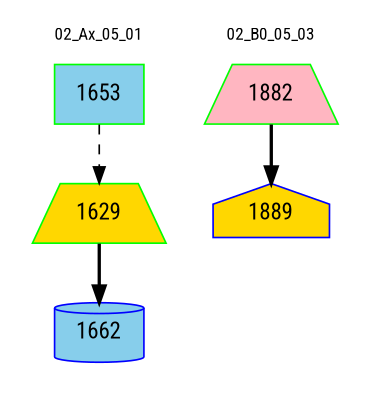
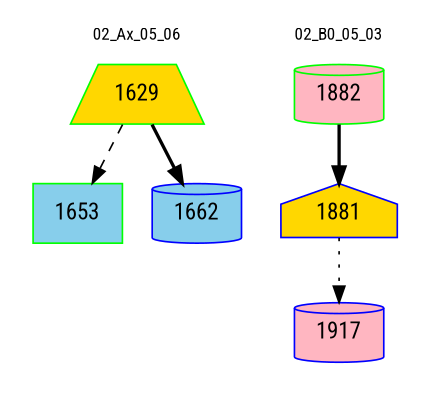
  digraph {
    fontname="Roboto Condensed"
    node [color=green fillcolor=skyblue fontname="Roboto Condensed" shape=trapezium style=filled]
    edge [color=black fontname="Roboto Condensed" style=bold]
    n1 [label=1653 shape=box]
    n2 [fillcolor=gold label=1629]
    n3 [color=blue label=1662 shape=cylinder]
-   n4 [fillcolor=lightpink label=1882]
-   n5 [color=blue fillcolor=gold label=1889 shape=house]
+   n4 [fillcolor=lightpink label=1882 shape=cylinder]
+   n5 [color=blue fillcolor=gold label=1881 shape=house]
+   n6 [color=blue fillcolor=lightpink label=1917 shape=cylinder]
    subgraph cluster_1 {
      color=white
      fontsize=10
-     label="02_Ax_05_01"
+     label="02_Ax_05_06"
      n1
      n2
      n3
    }
    subgraph cluster_2 {
      color=white
      fontsize=10
      label="02_B0_05_03"
      n4
      n5
+     n6
    }
-   n1 -> n2 [style=dashed]
+   n2 -> n1 [style=dashed]
    n2 -> n3
    n4 -> n5
+   n5 -> n6 [style=dotted]
  }
